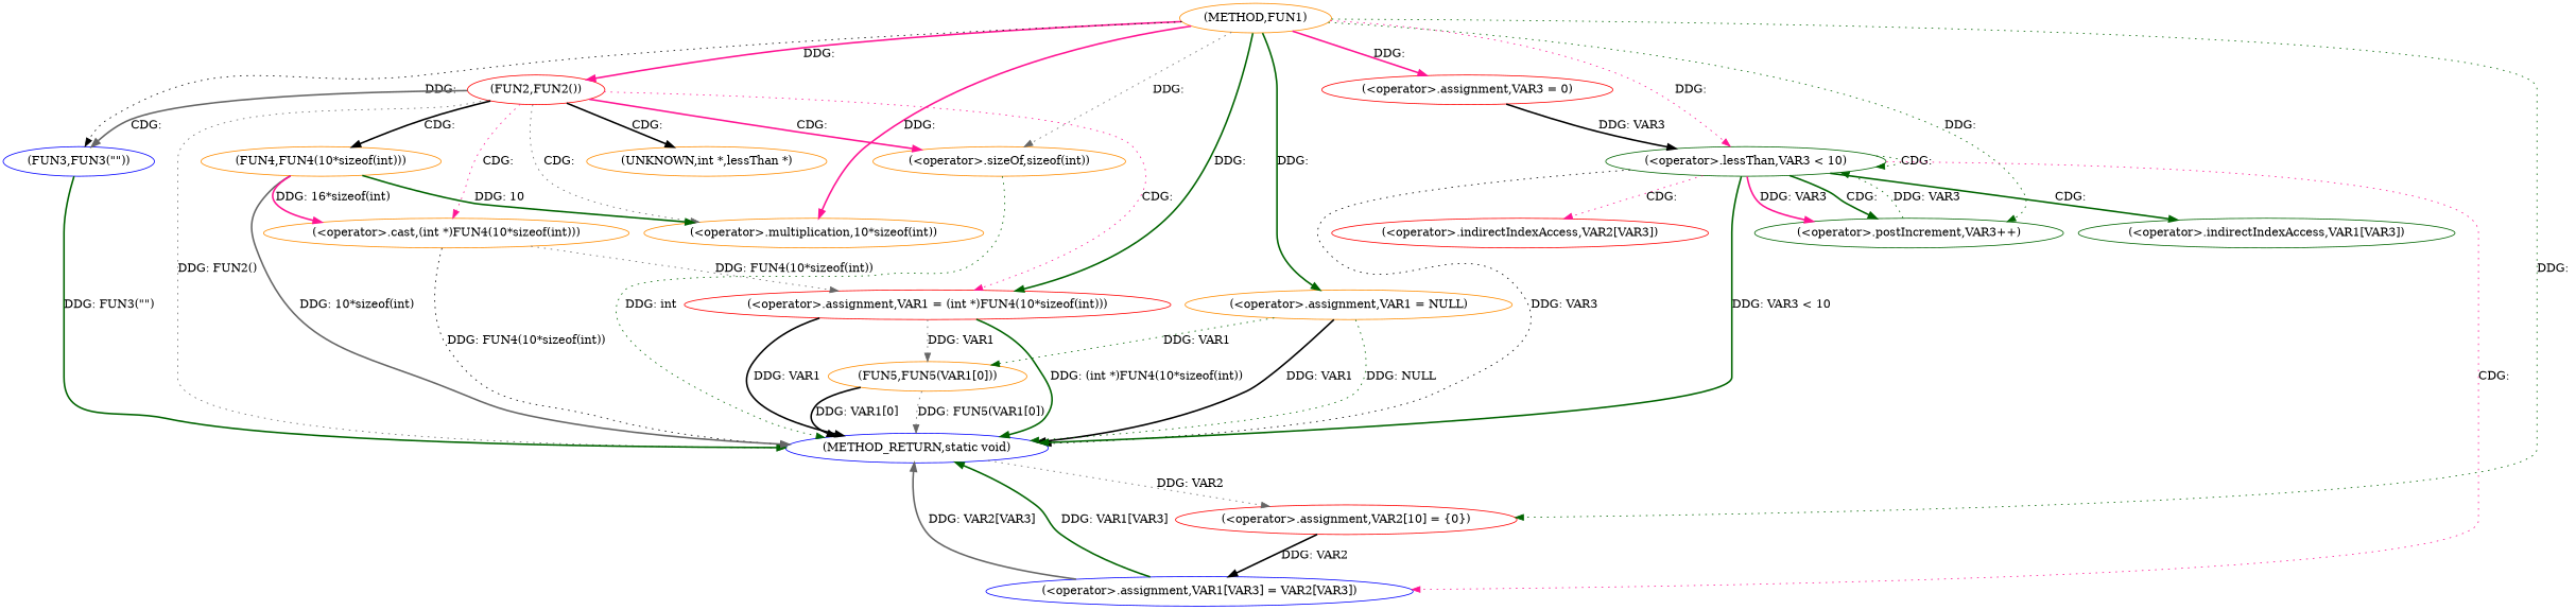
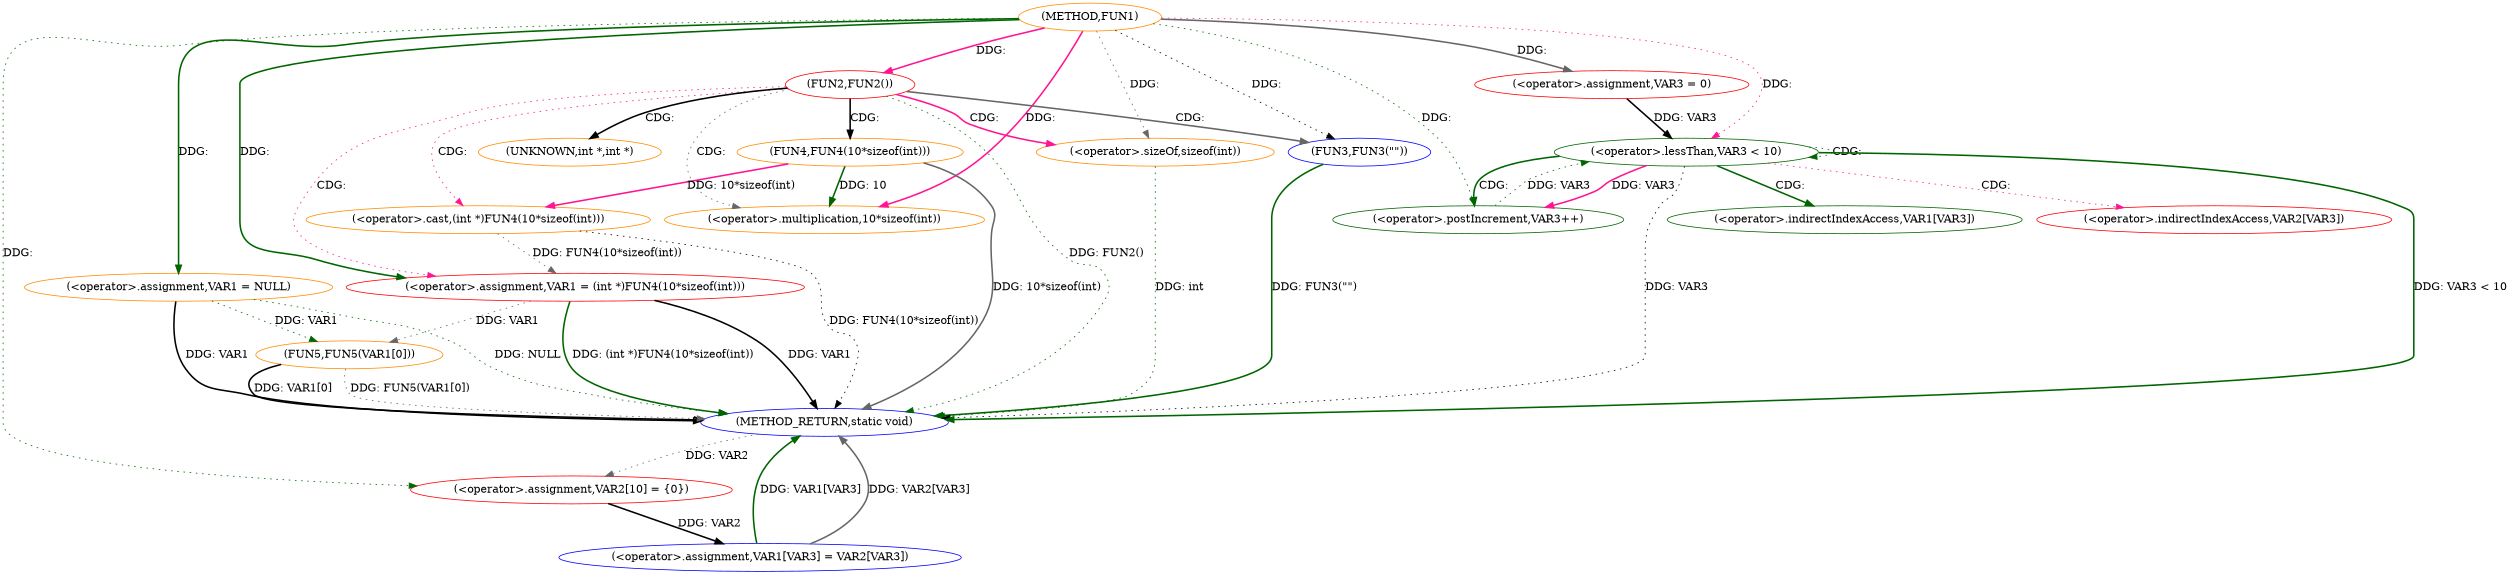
  digraph {
    node [color=darkorange]
    edge [color=darkgreen style=bold]
    n1 [label="(METHOD,FUN1)"]
    n2 [label="(<operator>.assignment,VAR1 = NULL)"]
    n3 [color=red label="(FUN2,FUN2())"]
    n4 [color=blue label="(FUN3,FUN3(\"\"))"]
    n5 [color=red label="(<operator>.assignment,VAR1 = (int *)FUN4(10*sizeof(int)))"]
    n6 [label="(<operator>.multiplication,10*sizeof(int))"]
    n7 [label="(<operator>.sizeOf,sizeof(int))"]
    n8 [color=red label="(<operator>.assignment,VAR2[10] = {0})"]
    n9 [color=red label="(<operator>.assignment,VAR3 = 0)"]
    n10 [color=darkgreen label="(<operator>.lessThan,VAR3 < 10)"]
    n11 [color=darkgreen label="(<operator>.postIncrement,VAR3++)"]
    n12 [color=blue label="(METHOD_RETURN,static void)"]
    n13 [label="(FUN5,FUN5(VAR1[0]))"]
    n14 [label="(<operator>.cast,(int *)FUN4(10*sizeof(int)))"]
    n15 [label="(FUN4,FUN4(10*sizeof(int)))"]
-   n16 [label="(UNKNOWN,int *,lessThan *)"]
+   n16 [label="(UNKNOWN,int *,int *)"]
    n17 [color=blue label="(<operator>.assignment,VAR1[VAR3] = VAR2[VAR3])"]
    n18 [color=darkgreen label="(<operator>.indirectIndexAccess,VAR1[VAR3])"]
    n19 [color=red label="(<operator>.indirectIndexAccess,VAR2[VAR3])"]
    n1 -> n2 [label="DDG: "]
    n1 -> n3 [color=deeppink label="DDG: "]
    n1 -> n4 [color=black label="DDG: " style=dotted]
    n1 -> n5 [label="DDG: "]
    n1 -> n6 [color=deeppink label="DDG: "]
    n1 -> n7 [color=gray40 label="DDG: " style=dotted]
    n1 -> n8 [label="DDG: " style=dotted]
-   n1 -> n9 [color=deeppink label="DDG: "]
+   n1 -> n9 [color=gray40 label="DDG: "]
    n1 -> n10 [color=deeppink label="DDG: " style=dotted]
    n1 -> n11 [label="DDG: " style=dotted]
    n2 -> n12 [color=black label="DDG: VAR1"]
    n2 -> n12 [label="DDG: NULL" style=dotted]
    n2 -> n13 [label="DDG: VAR1" style=dotted]
    n3 -> n4 [color=gray40 label="CDG: "]
    n3 -> n5 [color=deeppink label="CDG: " style=dotted]
    n3 -> n6 [color=gray40 label="CDG: " style=dotted]
    n3 -> n7 [color=deeppink label="CDG: "]
-   n3 -> n12 [color=gray40 label="DDG: FUN2()" style=dotted]
+   n3 -> n12 [label="DDG: FUN2()" style=dotted]
    n3 -> n14 [color=deeppink label="CDG: " style=dotted]
    n3 -> n15 [color=black label="CDG: "]
    n3 -> n16 [color=black label="CDG: "]
    n4 -> n12 [label="DDG: FUN3(\"\")"]
    n5 -> n12 [color=black label="DDG: VAR1"]
    n5 -> n12 [label="DDG: (int *)FUN4(10*sizeof(int))"]
    n5 -> n13 [color=gray40 label="DDG: VAR1" style=dotted]
    n7 -> n12 [label="DDG: int" style=dotted]
    n8 -> n17 [color=black label="DDG: VAR2"]
    n9 -> n10 [color=black label="DDG: VAR3"]
    n10 -> n10 [label="CDG: " style=dotted]
    n10 -> n11 [color=deeppink label="DDG: VAR3"]
    n10 -> n11 [label="CDG: "]
    n10 -> n12 [color=black label="DDG: VAR3" style=dotted]
    n10 -> n12 [label="DDG: VAR3 < 10"]
-   n10 -> n17 [color=deeppink label="CDG: " style=dotted]
    n10 -> n18 [label="CDG: "]
    n10 -> n19 [color=deeppink label="CDG: " style=dotted]
    n11 -> n10 [label="DDG: VAR3" style=dotted]
    n12 -> n8 [color=gray40 label="DDG: VAR2" style=dotted]
    n13 -> n12 [color=black label="DDG: VAR1[0]"]
    n13 -> n12 [color=gray40 label="DDG: FUN5(VAR1[0])" style=dotted]
    n14 -> n5 [color=gray40 label="DDG: FUN4(10*sizeof(int))" style=dotted]
    n14 -> n12 [color=black label="DDG: FUN4(10*sizeof(int))" style=dotted]
    n15 -> n6 [label="DDG: 10"]
    n15 -> n12 [color=gray40 label="DDG: 10*sizeof(int)"]
-   n15 -> n14 [color=deeppink label="DDG: 16*sizeof(int)"]
+   n15 -> n14 [color=deeppink label="DDG: 10*sizeof(int)"]
    n17 -> n12 [color=gray40 label="DDG: VAR2[VAR3]"]
    n17 -> n12 [label="DDG: VAR1[VAR3]"]
  }
